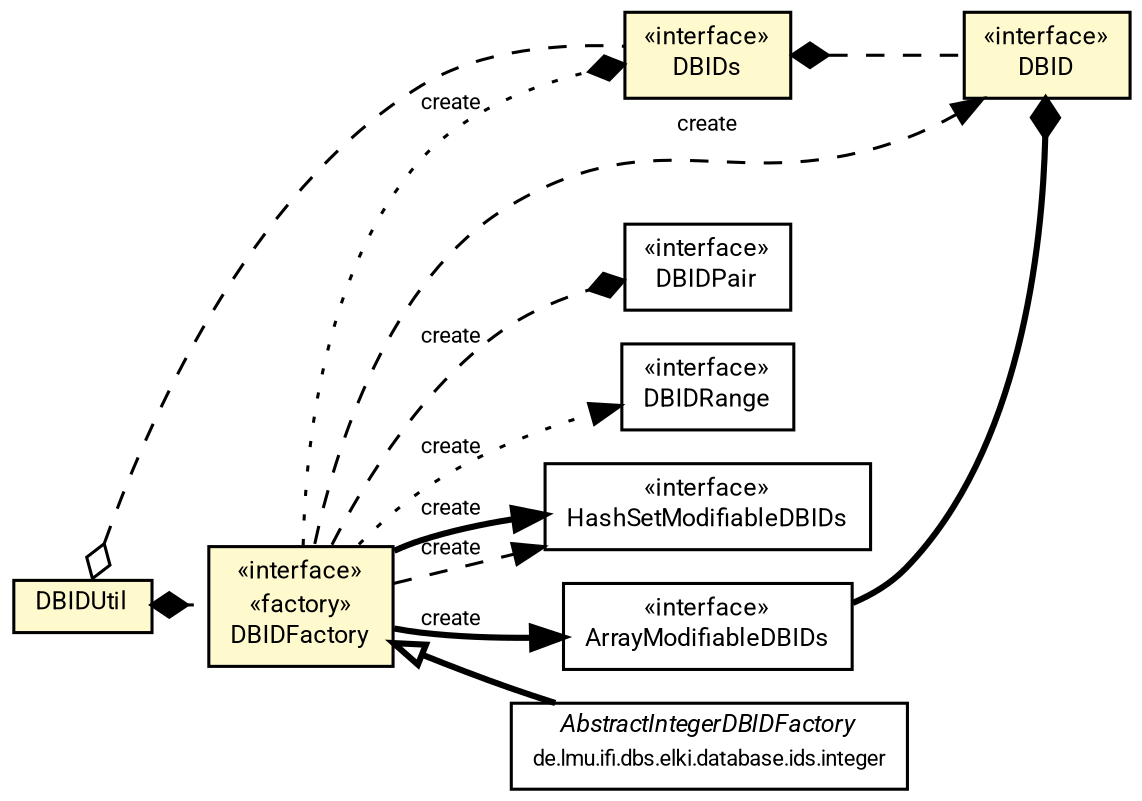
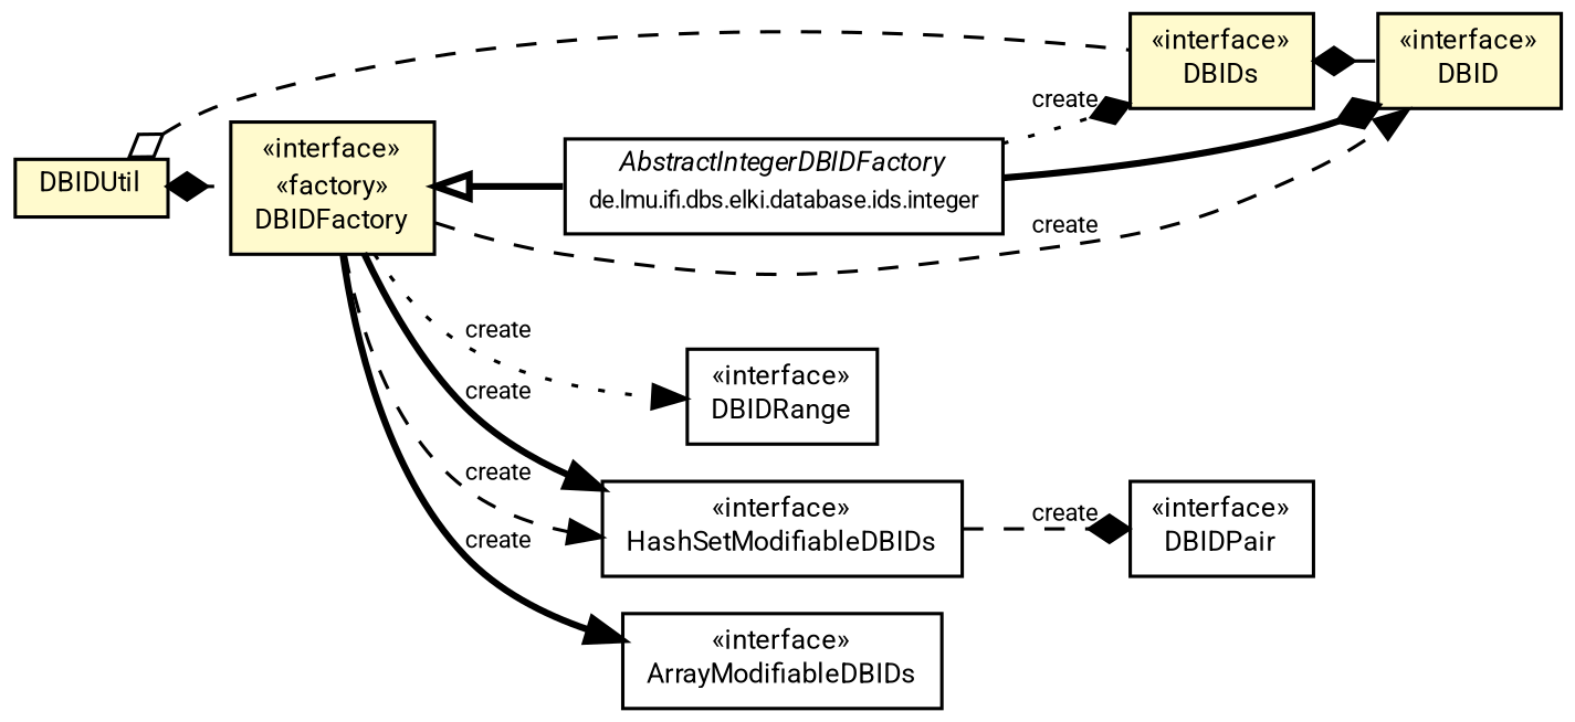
  digraph {
    nodesep=0.15
    rankdir=LR
    ranksep=0.25
    node [fontcolor=black fontname=Roboto fontsize=8 margin=0 shape=plaintext]
    edge [arrowhead=normal color=black fontname=Roboto fontsize=7 labelfontname=Roboto labelfontsize=7 style=dashed weight=1]
    n1 [height=0 label=<<table title="de.lmu.ifi.dbs.elki.database.ids.DBID" border="0" cellborder="1" cellspacing="0" cellpadding="2" bgcolor="LemonChiffon" href="DBID.html" target="_parent"> 		<tr><td><table border="0" cellspacing="0" cellpadding="1"> 		<tr><td align="center" balign="center"> &#171;interface&#187; </td></tr> 		<tr><td align="center" balign="center"> <font face="Roboto">DBID</font> </td></tr> 		</table></td></tr> 		</table>> width=0]
    n2 [height=0 label=<<table title="de.lmu.ifi.dbs.elki.database.ids.DBIDs" border="0" cellborder="1" cellspacing="0" cellpadding="2" bgcolor="LemonChiffon" href="DBIDs.html" target="_parent"> 		<tr><td><table border="0" cellspacing="0" cellpadding="1"> 		<tr><td align="center" balign="center"> &#171;interface&#187; </td></tr> 		<tr><td align="center" balign="center"> <font face="Roboto">DBIDs</font> </td></tr> 		</table></td></tr> 		</table>> width=0]
    n3 [height=0 label=<<table title="de.lmu.ifi.dbs.elki.database.ids.DBIDFactory" border="0" cellborder="1" cellspacing="0" cellpadding="2" bgcolor="lemonChiffon" href="DBIDFactory.html" target="_parent"> 		<tr><td><table border="0" cellspacing="0" cellpadding="1"> 		<tr><td align="center" balign="center"> &#171;interface&#187; </td></tr> 		<tr><td align="center" balign="center"> &#171;factory&#187; </td></tr> 		<tr><td align="center" balign="center"> <font face="Roboto">DBIDFactory</font> </td></tr> 		</table></td></tr> 		</table>> width=0]
    n4 [height=0 label=<<table title="de.lmu.ifi.dbs.elki.database.ids.DBIDPair" border="0" cellborder="1" cellspacing="0" cellpadding="2" href="DBIDPair.html" target="_parent"> 		<tr><td><table border="0" cellspacing="0" cellpadding="1"> 		<tr><td align="center" balign="center"> &#171;interface&#187; </td></tr> 		<tr><td align="center" balign="center"> <font face="Roboto">DBIDPair</font> </td></tr> 		</table></td></tr> 		</table>> width=0]
    n5 [height=0 label=<<table title="de.lmu.ifi.dbs.elki.database.ids.DBIDRange" border="0" cellborder="1" cellspacing="0" cellpadding="2" href="DBIDRange.html" target="_parent"> 		<tr><td><table border="0" cellspacing="0" cellpadding="1"> 		<tr><td align="center" balign="center"> &#171;interface&#187; </td></tr> 		<tr><td align="center" balign="center"> <font face="Roboto">DBIDRange</font> </td></tr> 		</table></td></tr> 		</table>> width=0]
    n6 [height=0 label=<<table title="de.lmu.ifi.dbs.elki.database.ids.HashSetModifiableDBIDs" border="0" cellborder="1" cellspacing="0" cellpadding="2" href="HashSetModifiableDBIDs.html" target="_parent"> 		<tr><td><table border="0" cellspacing="0" cellpadding="1"> 		<tr><td align="center" balign="center"> &#171;interface&#187; </td></tr> 		<tr><td align="center" balign="center"> <font face="Roboto">HashSetModifiableDBIDs</font> </td></tr> 		</table></td></tr> 		</table>> width=0]
    n7 [height=0 label=<<table title="de.lmu.ifi.dbs.elki.database.ids.ArrayModifiableDBIDs" border="0" cellborder="1" cellspacing="0" cellpadding="2" href="ArrayModifiableDBIDs.html" target="_parent"> 		<tr><td><table border="0" cellspacing="0" cellpadding="1"> 		<tr><td align="center" balign="center"> &#171;interface&#187; </td></tr> 		<tr><td align="center" balign="center"> <font face="Roboto">ArrayModifiableDBIDs</font> </td></tr> 		</table></td></tr> 		</table>> width=0]
    n8 [height=0 label=<<table title="de.lmu.ifi.dbs.elki.database.ids.integer.AbstractIntegerDBIDFactory" border="0" cellborder="1" cellspacing="0" cellpadding="2" href="integer/AbstractIntegerDBIDFactory.html" target="_parent"> 		<tr><td><table border="0" cellspacing="0" cellpadding="1"> 		<tr><td align="center" balign="center"> <font face="Roboto"><i>AbstractIntegerDBIDFactory</i></font> </td></tr> 		<tr><td align="center" balign="center"> <font face="Roboto" point-size="7.0">de.lmu.ifi.dbs.elki.database.ids.integer</font> </td></tr> 		</table></td></tr> 		</table>> width=0]
    n9 [height=0 label=<<table title="de.lmu.ifi.dbs.elki.database.ids.DBIDUtil" border="0" cellborder="1" cellspacing="0" cellpadding="2" bgcolor="LemonChiffon" href="DBIDUtil.html" target="_parent"> 		<tr><td><table border="0" cellspacing="0" cellpadding="1"> 		<tr><td align="center" balign="center"> <font face="Roboto">DBIDUtil</font> </td></tr> 		</table></td></tr> 		</table>> width=0]
    n2 -> n1 [arrowhead=none arrowtail=diamond dir=back weight=6]
    n3 -> n1 [label=create]
-   n3 -> n2 [arrowhead=diamond label=create style=dotted]
-   n3 -> n4 [arrowhead=diamond label=create]
+   n8 -> n2 [arrowhead=diamond label=create style=dotted]
+   n6 -> n4 [arrowhead=diamond label=create]
    n3 -> n5 [label=create style=dotted]
    n3 -> n6 [label=create style=bold]
    n3 -> n6 [label=create]
    n3 -> n7 [label=create style=bold]
    n3 -> n8 [arrowtail=empty dir=back style=bold weight=9 arrowhead=""]
-   n7 -> n1 [arrowhead=diamond style=bold]
+   n8 -> n1 [arrowhead=diamond style=bold]
    n9 -> n2 [arrowhead=none arrowtail=ediamond dir=back weight=4]
    n9 -> n3 [arrowhead=none arrowtail=diamond dir=back style=dotted weight=6]
  }
